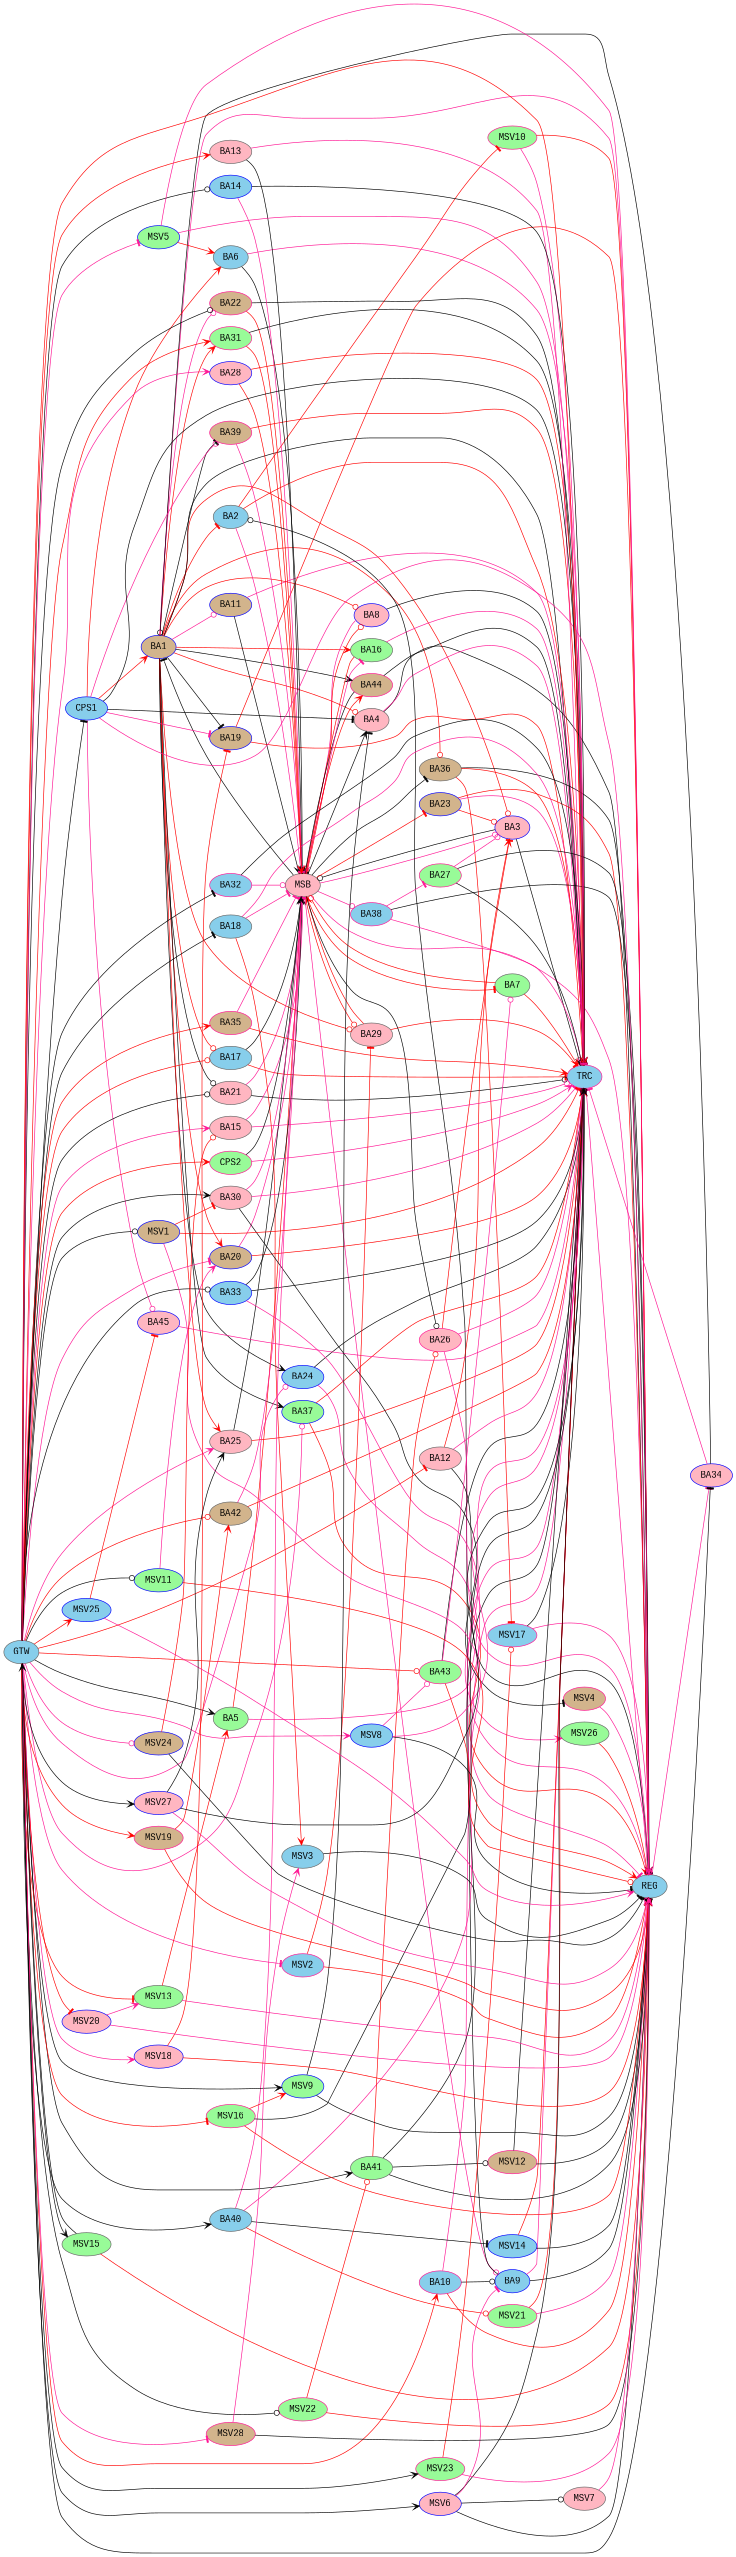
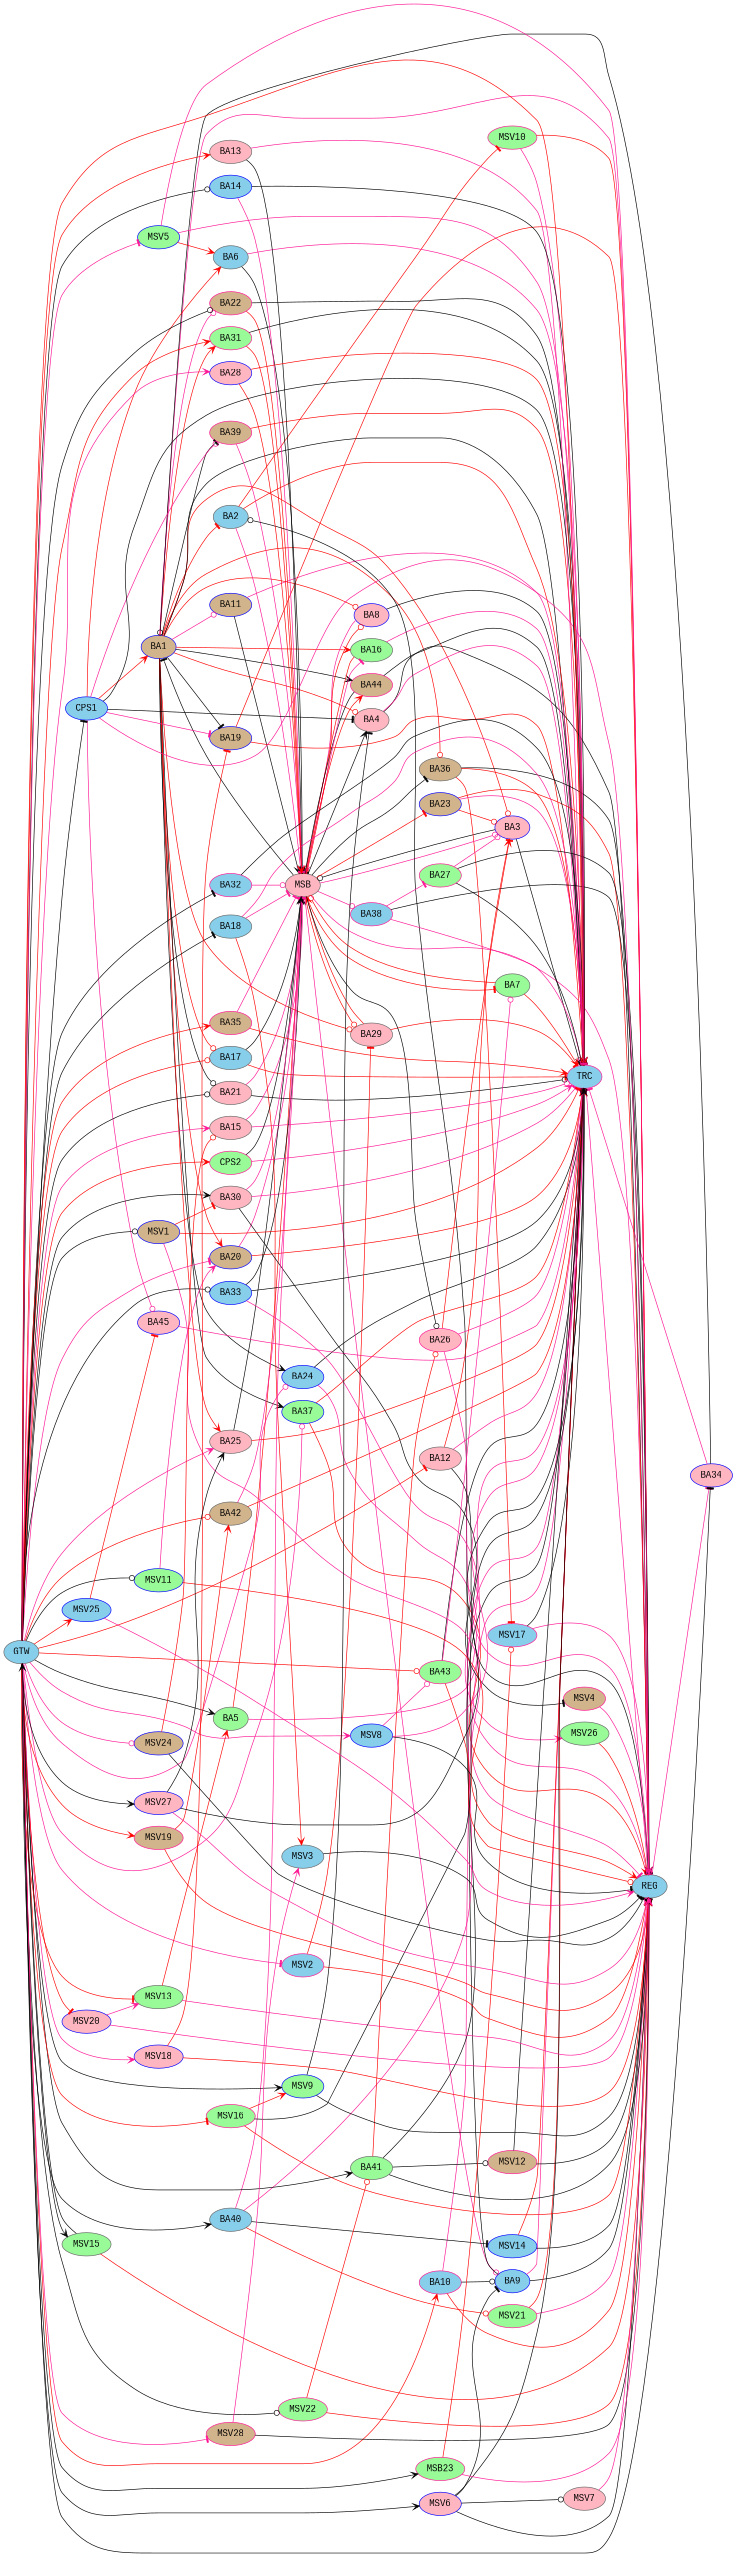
  strict digraph {
    fontname="Liberation Mono"
    rankdir=LR
    node [color=blue fillcolor=skyblue fontname="Liberation Mono" style=filled]
    edge [arrowhead=vee color=red fontname="Liberation Mono"]
    n1 [fillcolor=tan label=BA1]
    n2 [color=gray40 label=BA2]
    n3 [fillcolor=lightpink label=BA3]
    n4 [color=gray40 fillcolor=lightpink label=BA4]
    n5 [fillcolor=lightpink label=BA8]
    n6 [fillcolor=tan label=BA11]
    n7 [color=gray40 fillcolor=palegreen label=BA16]
    n8 [color=gray40 label=BA17]
    n9 [fillcolor=tan label=BA19]
    n10 [fillcolor=tan label=BA20]
    n11 [color=gray40 fillcolor=lightpink label=BA21]
    n12 [color=deeppink fillcolor=tan label=BA22]
    n13 [label=BA24]
    n14 [color=gray40 fillcolor=lightpink label=BA25]
    n15 [color=gray40 fillcolor=lightpink label=BA29]
    n16 [color=deeppink fillcolor=palegreen label=BA31]
    n17 [color=gray40 fillcolor=tan label=BA36]
    n18 [fillcolor=palegreen label=BA37]
    n19 [color=deeppink fillcolor=tan label=BA39]
    n20 [color=deeppink fillcolor=tan label=BA44]
    n21 [color=gray40 label=REG]
    n22 [color=deeppink label=TRC]
    n23 [color=gray40 fillcolor=lightpink label=MSB]
    n24 [color=deeppink fillcolor=palegreen label=MSV10]
    n25 [color=deeppink label=MSV17]
    n26 [fillcolor=lightpink label=BA34]
    n27 [color=gray40 fillcolor=palegreen label=BA7]
    n28 [label=BA9]
    n29 [fillcolor=tan label=BA23]
    n30 [color=deeppink fillcolor=lightpink label=BA26]
    n31 [color=deeppink label=BA38]
    n32 [color=gray40 fillcolor=palegreen label=BA5]
    n33 [color=gray40 label=BA6]
    n34 [color=deeppink label=BA10]
    n35 [color=gray40 fillcolor=lightpink label=BA12]
    n36 [color=gray40 fillcolor=lightpink label=BA13]
    n37 [label=BA14]
    n38 [color=gray40 fillcolor=lightpink label=BA15]
    n39 [color=gray40 label=BA18]
    n40 [color=gray40 label=MSV3]
    n41 [color=deeppink fillcolor=palegreen label=BA27]
    n42 [fillcolor=lightpink label=BA28]
    n43 [color=gray40 fillcolor=lightpink label=BA30]
    n44 [color=deeppink fillcolor=tan label=MSV4]
    n45 [color=deeppink label=BA32]
    n46 [label=BA33]
    n47 [color=gray40 fillcolor=palegreen label=MSV26]
    n48 [color=deeppink fillcolor=tan label=BA35]
    n49 [color=gray40 label=BA40]
    n50 [label=MSV14]
    n51 [color=deeppink fillcolor=palegreen label=MSV21]
    n52 [color=gray40 fillcolor=palegreen label=BA41]
    n53 [color=deeppink fillcolor=tan label=MSV12]
    n54 [color=gray40 fillcolor=tan label=BA42]
    n55 [color=deeppink fillcolor=palegreen label=BA43]
    n56 [fillcolor=lightpink label=BA45]
    n57 [label=CPS1]
    n58 [color=deeppink fillcolor=palegreen label=CPS2]
    n59 [color=gray40 label=GTW]
    n60 [fillcolor=tan label=MSV1]
    n61 [color=deeppink label=MSV2]
    n62 [fillcolor=palegreen label=MSV5]
    n63 [fillcolor=lightpink label=MSV6]
    n64 [label=MSV8]
    n65 [fillcolor=palegreen label=MSV9]
    n66 [fillcolor=palegreen label=MSV11]
    n67 [color=gray40 fillcolor=palegreen label=MSV13]
    n68 [color=gray40 fillcolor=palegreen label=MSV15]
    n69 [color=deeppink fillcolor=palegreen label=MSV16]
    n70 [fillcolor=lightpink label=MSV18]
    n71 [color=deeppink fillcolor=tan label=MSV19]
    n72 [fillcolor=lightpink label=MSV20]
    n73 [color=deeppink fillcolor=palegreen label=MSV22]
-   n74 [color=deeppink fillcolor=palegreen label=MSV23]
+   n74 [color=deeppink fillcolor=palegreen label=MSB23]
    n75 [fillcolor=tan label=MSV24]
    n76 [label=MSV25]
    n77 [fillcolor=lightpink label=MSV27]
    n78 [color=deeppink fillcolor=tan label=MSV28]
    n79 [color=gray40 fillcolor=lightpink label=MSV7]
    n1 -> n2 [arrowhead=tee]
    n1 -> n3 [arrowhead=odot]
    n1 -> n4 [arrowhead=odot]
    n1 -> n5 [arrowhead=odot]
    n1 -> n6 [arrowhead=odot color=deeppink]
    n1 -> n7
    n1 -> n8 [arrowhead=odot]
    n1 -> n9 [arrowhead=tee color=black]
    n1 -> n10
    n1 -> n11 [arrowhead=odot color=black]
    n1 -> n12 [arrowhead=odot color=deeppink]
    n1 -> n13 [color=black]
    n1 -> n14
    n1 -> n15 [arrowhead=odot]
    n1 -> n16
    n1 -> n17 [arrowhead=odot]
    n1 -> n18 [color=black]
    n1 -> n19 [arrowhead=tee color=black]
    n1 -> n20 [color=black]
    n1 -> n21 [color=deeppink]
    n1 -> n22 [arrowhead=tee color=black]
    n2 -> n22 [arrowhead=odot]
    n2 -> n23 [color=deeppink]
    n2 -> n24 [arrowhead=tee]
    n3 -> n22 [color=black]
    n3 -> n23 [arrowhead=odot color=black]
    n4 -> n21 [arrowhead=odot color=black]
    n4 -> n22 [arrowhead=odot color=deeppink]
    n5 -> n22 [arrowhead=odot color=black]
    n5 -> n23 [color=deeppink]
    n6 -> n22 [arrowhead=tee color=deeppink]
    n6 -> n23 [color=black]
    n7 -> n22 [arrowhead=odot color=deeppink]
    n7 -> n23 [arrowhead=odot]
    n8 -> n22 [arrowhead=tee]
    n8 -> n23 [color=black]
    n9 -> n21 [arrowhead=tee]
    n9 -> n22 [arrowhead=odot]
    n10 -> n22 [arrowhead=odot]
    n10 -> n23 [color=deeppink]
    n11 -> n22 [arrowhead=odot color=black]
    n11 -> n23 [arrowhead=tee color=deeppink]
    n12 -> n22 [color=black]
    n12 -> n23 [arrowhead=tee]
    n13 -> n21 [arrowhead=odot color=deeppink]
    n13 -> n22 [arrowhead=tee color=black]
    n14 -> n22 [arrowhead=tee]
    n14 -> n23 [arrowhead=tee color=black]
    n15 -> n22 [arrowhead=tee]
    n15 -> n23
    n16 -> n22 [color=black]
    n16 -> n23
    n17 -> n21 [color=black]
    n17 -> n22
    n17 -> n25 [arrowhead=tee]
    n18 -> n21
    n18 -> n22 [arrowhead=tee]
    n19 -> n22
    n19 -> n23 [arrowhead=odot color=deeppink]
    n20 -> n22 [color=black]
    n20 -> n23 [arrowhead=tee color=black]
    n21 -> n26 [arrowhead=tee color=deeppink]
    n22 -> n21 [arrowhead=tee color=deeppink]
    n23 -> n1 [arrowhead=tee color=black]
    n23 -> n3 [arrowhead=odot color=deeppink]
    n23 -> n4 [color=black]
    n23 -> n5 [arrowhead=odot]
    n23 -> n7 [arrowhead=tee color=deeppink]
    n23 -> n15 [arrowhead=odot]
    n23 -> n17 [arrowhead=tee color=black]
    n23 -> n20
    n23 -> n21 [arrowhead=tee color=deeppink]
    n23 -> n27 [arrowhead=tee]
    n23 -> n28 [arrowhead=odot color=deeppink]
    n23 -> n29 [arrowhead=tee]
    n23 -> n30 [arrowhead=odot color=black]
    n23 -> n31 [arrowhead=odot color=deeppink]
    n24 -> n21
    n24 -> n22 [arrowhead=tee color=deeppink]
    n25 -> n21 [arrowhead=tee color=deeppink]
    n25 -> n22 [arrowhead=tee color=black]
    n26 -> n1 [arrowhead=odot color=black]
    n26 -> n22 [arrowhead=tee color=deeppink]
    n27 -> n22
    n27 -> n23 [arrowhead=odot]
    n28 -> n2 [arrowhead=odot color=black]
    n28 -> n21 [arrowhead=odot color=black]
    n28 -> n22 [arrowhead=tee color=deeppink]
    n29 -> n3 [arrowhead=odot]
    n29 -> n21 [arrowhead=odot]
    n29 -> n22 [arrowhead=odot color=deeppink]
    n30 -> n3 [arrowhead=tee]
    n30 -> n21 [color=deeppink]
    n30 -> n22 [arrowhead=tee color=deeppink]
    n31 -> n21 [color=black]
    n31 -> n22 [color=deeppink]
    n31 -> n41 [arrowhead=tee color=deeppink]
    n32 -> n22 [color=deeppink]
    n32 -> n23 [arrowhead=tee]
    n33 -> n22 [arrowhead=tee color=deeppink]
    n33 -> n23 [color=black]
    n34 -> n21 [arrowhead=odot]
    n34 -> n22 [color=deeppink]
    n34 -> n28 [arrowhead=odot color=black]
    n35 -> n3
    n35 -> n21 [arrowhead=odot color=black]
    n35 -> n22 [arrowhead=tee color=deeppink]
    n36 -> n22 [color=deeppink]
    n36 -> n23 [arrowhead=odot color=black]
    n37 -> n22 [arrowhead=odot color=black]
    n37 -> n23 [arrowhead=tee color=deeppink]
    n38 -> n22 [arrowhead=odot color=deeppink]
    n38 -> n23 [arrowhead=tee color=deeppink]
    n39 -> n22 [color=deeppink]
    n39 -> n23 [arrowhead=tee color=deeppink]
    n39 -> n40
    n40 -> n21 [arrowhead=tee color=black]
    n41 -> n3 [arrowhead=odot color=deeppink]
    n41 -> n21 [arrowhead=tee color=black]
    n41 -> n22 [arrowhead=odot color=black]
    n42 -> n22
    n42 -> n23
    n43 -> n22 [arrowhead=tee color=deeppink]
    n43 -> n23 [arrowhead=odot color=deeppink]
    n43 -> n44 [arrowhead=tee color=black]
    n44 -> n21 [arrowhead=odot color=deeppink]
    n45 -> n22 [arrowhead=tee color=black]
    n45 -> n23 [arrowhead=odot color=deeppink]
    n46 -> n22 [arrowhead=odot color=black]
    n46 -> n23 [color=black]
    n46 -> n47 [color=deeppink]
    n47 -> n21 [arrowhead=odot]
    n48 -> n22
    n48 -> n23 [arrowhead=tee color=deeppink]
    n49 -> n22 [arrowhead=odot color=deeppink]
    n49 -> n23 [arrowhead=tee color=deeppink]
    n49 -> n50 [arrowhead=tee color=black]
    n49 -> n51 [arrowhead=odot]
    n50 -> n21 [color=black]
    n50 -> n22
    n51 -> n21 [arrowhead=tee color=deeppink]
    n51 -> n22 [arrowhead=tee]
    n52 -> n21 [arrowhead=tee color=black]
    n52 -> n22 [arrowhead=odot color=black]
    n52 -> n30 [arrowhead=odot]
    n52 -> n53 [arrowhead=odot color=black]
    n53 -> n21 [arrowhead=odot color=black]
    n53 -> n22 [arrowhead=odot color=black]
    n54 -> n22
    n54 -> n23 [arrowhead=odot color=deeppink]
    n55 -> n21 [arrowhead=odot]
    n55 -> n22 [arrowhead=tee color=black]
    n55 -> n27 [arrowhead=odot color=deeppink]
    n56 -> n22 [arrowhead=odot color=deeppink]
    n57 -> n1
    n57 -> n4 [arrowhead=tee color=black]
    n57 -> n9 [arrowhead=tee color=deeppink]
    n57 -> n19 [arrowhead=odot color=deeppink]
    n57 -> n21 [color=deeppink]
    n57 -> n22 [arrowhead=odot color=black]
    n57 -> n33
    n57 -> n56 [arrowhead=odot color=deeppink]
    n58 -> n22 [color=deeppink]
    n58 -> n23 [color=black]
    n59 -> n8 [arrowhead=odot]
    n59 -> n10 [arrowhead=tee color=deeppink]
    n59 -> n11 [arrowhead=odot color=black]
    n59 -> n12 [arrowhead=odot color=black]
    n59 -> n13 [arrowhead=odot color=deeppink]
    n59 -> n14 [color=deeppink]
    n59 -> n16
    n59 -> n18 [arrowhead=odot color=deeppink]
    n59 -> n22 [arrowhead=odot]
    n59 -> n26 [arrowhead=tee color=black]
    n59 -> n32 [color=black]
    n59 -> n34
    n59 -> n35 [arrowhead=tee]
    n59 -> n36
    n59 -> n37 [arrowhead=odot color=black]
    n59 -> n38 [color=deeppink]
    n59 -> n39 [arrowhead=tee color=black]
    n59 -> n42 [color=deeppink]
    n59 -> n43 [color=black]
    n59 -> n45 [arrowhead=tee color=black]
    n59 -> n46 [arrowhead=odot color=black]
    n59 -> n48
    n59 -> n49 [color=black]
    n59 -> n52 [color=black]
    n59 -> n54 [arrowhead=odot]
    n59 -> n55 [arrowhead=odot]
    n59 -> n57 [arrowhead=tee color=black]
    n59 -> n58
    n59 -> n60 [arrowhead=odot color=black]
    n59 -> n61 [arrowhead=tee color=deeppink]
    n59 -> n62 [arrowhead=tee color=deeppink]
    n59 -> n63 [color=black]
    n59 -> n64 [color=deeppink]
    n59 -> n65 [color=black]
    n59 -> n66 [arrowhead=odot color=black]
    n59 -> n67 [arrowhead=tee]
    n59 -> n68 [color=black]
    n59 -> n69 [arrowhead=tee]
    n59 -> n70 [color=deeppink]
    n59 -> n71
    n59 -> n72 [arrowhead=tee]
    n59 -> n73 [arrowhead=odot color=black]
    n59 -> n74 [color=black]
    n59 -> n75 [arrowhead=odot color=deeppink]
    n59 -> n76
    n59 -> n77 [color=black]
    n59 -> n78 [arrowhead=tee color=deeppink]
    n60 -> n21 [arrowhead=tee color=deeppink]
    n60 -> n22 [arrowhead=tee]
    n60 -> n43 [arrowhead=tee]
    n61 -> n15 [arrowhead=tee]
    n61 -> n21 [arrowhead=tee]
    n62 -> n21 [arrowhead=odot color=deeppink]
    n62 -> n22 [arrowhead=tee color=deeppink]
    n62 -> n33
    n63 -> n21 [color=black]
    n63 -> n22 [arrowhead=odot color=black]
-   n63 -> n28 [arrowhead=tee color=deeppink]
+   n63 -> n28 [arrowhead=tee color=black]
    n63 -> n79 [arrowhead=odot color=black]
    n64 -> n21 [arrowhead=tee color=black]
    n64 -> n22 [arrowhead=odot color=deeppink]
    n64 -> n55 [arrowhead=odot color=deeppink]
    n65 -> n4 [arrowhead=tee color=black]
    n65 -> n21 [color=black]
    n66 -> n10 [color=deeppink]
    n66 -> n21
    n67 -> n21 [color=deeppink]
    n67 -> n32
    n68 -> n21 [arrowhead=odot]
    n68 -> n59 [color=black]
    n69 -> n21
    n69 -> n22 [color=black]
    n69 -> n65
    n70 -> n9 [arrowhead=tee]
    n70 -> n21
    n71 -> n21
    n71 -> n54
    n72 -> n21 [arrowhead=tee color=deeppink]
    n72 -> n67 [color=deeppink]
    n73 -> n21 [arrowhead=odot]
    n73 -> n52 [arrowhead=odot]
    n74 -> n21 [color=deeppink]
    n74 -> n25 [arrowhead=odot]
    n75 -> n21 [arrowhead=tee color=black]
    n75 -> n38 [arrowhead=odot]
    n76 -> n21 [color=deeppink]
    n76 -> n56 [arrowhead=tee]
    n77 -> n14 [color=black]
    n77 -> n21 [arrowhead=odot color=deeppink]
    n77 -> n22 [arrowhead=odot color=black]
    n78 -> n21 [arrowhead=odot color=black]
    n78 -> n40 [color=deeppink]
    n79 -> n21 [color=deeppink]
  }
